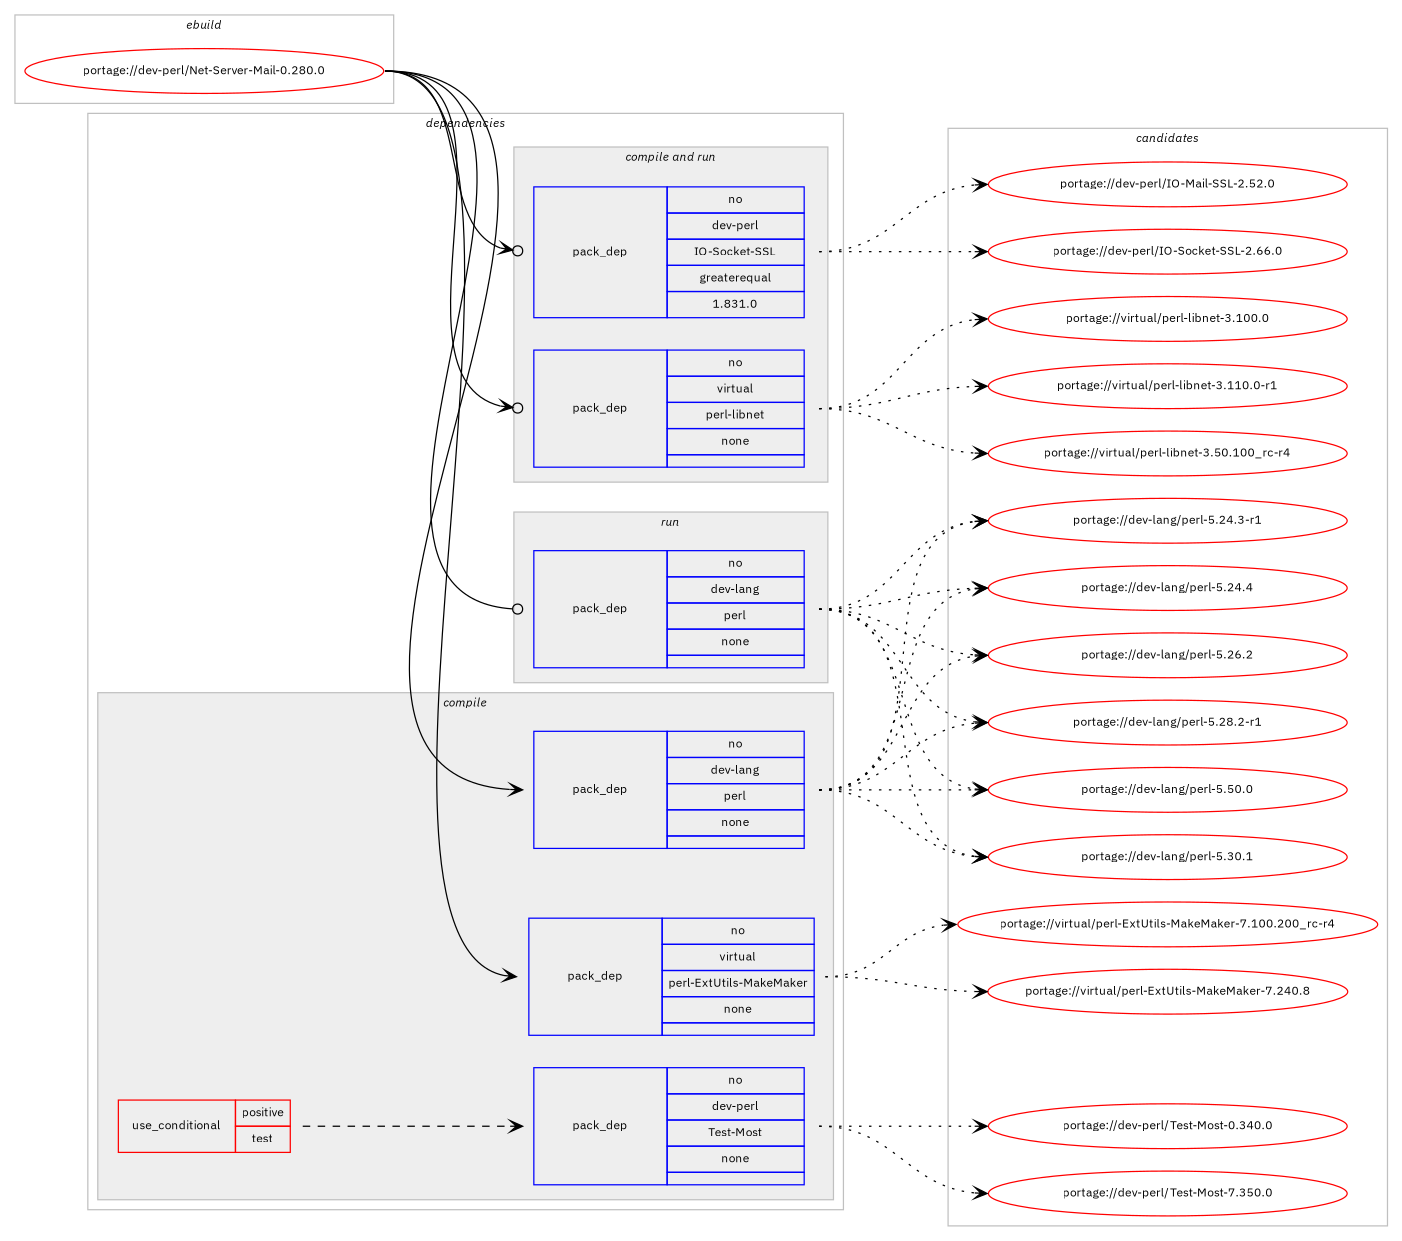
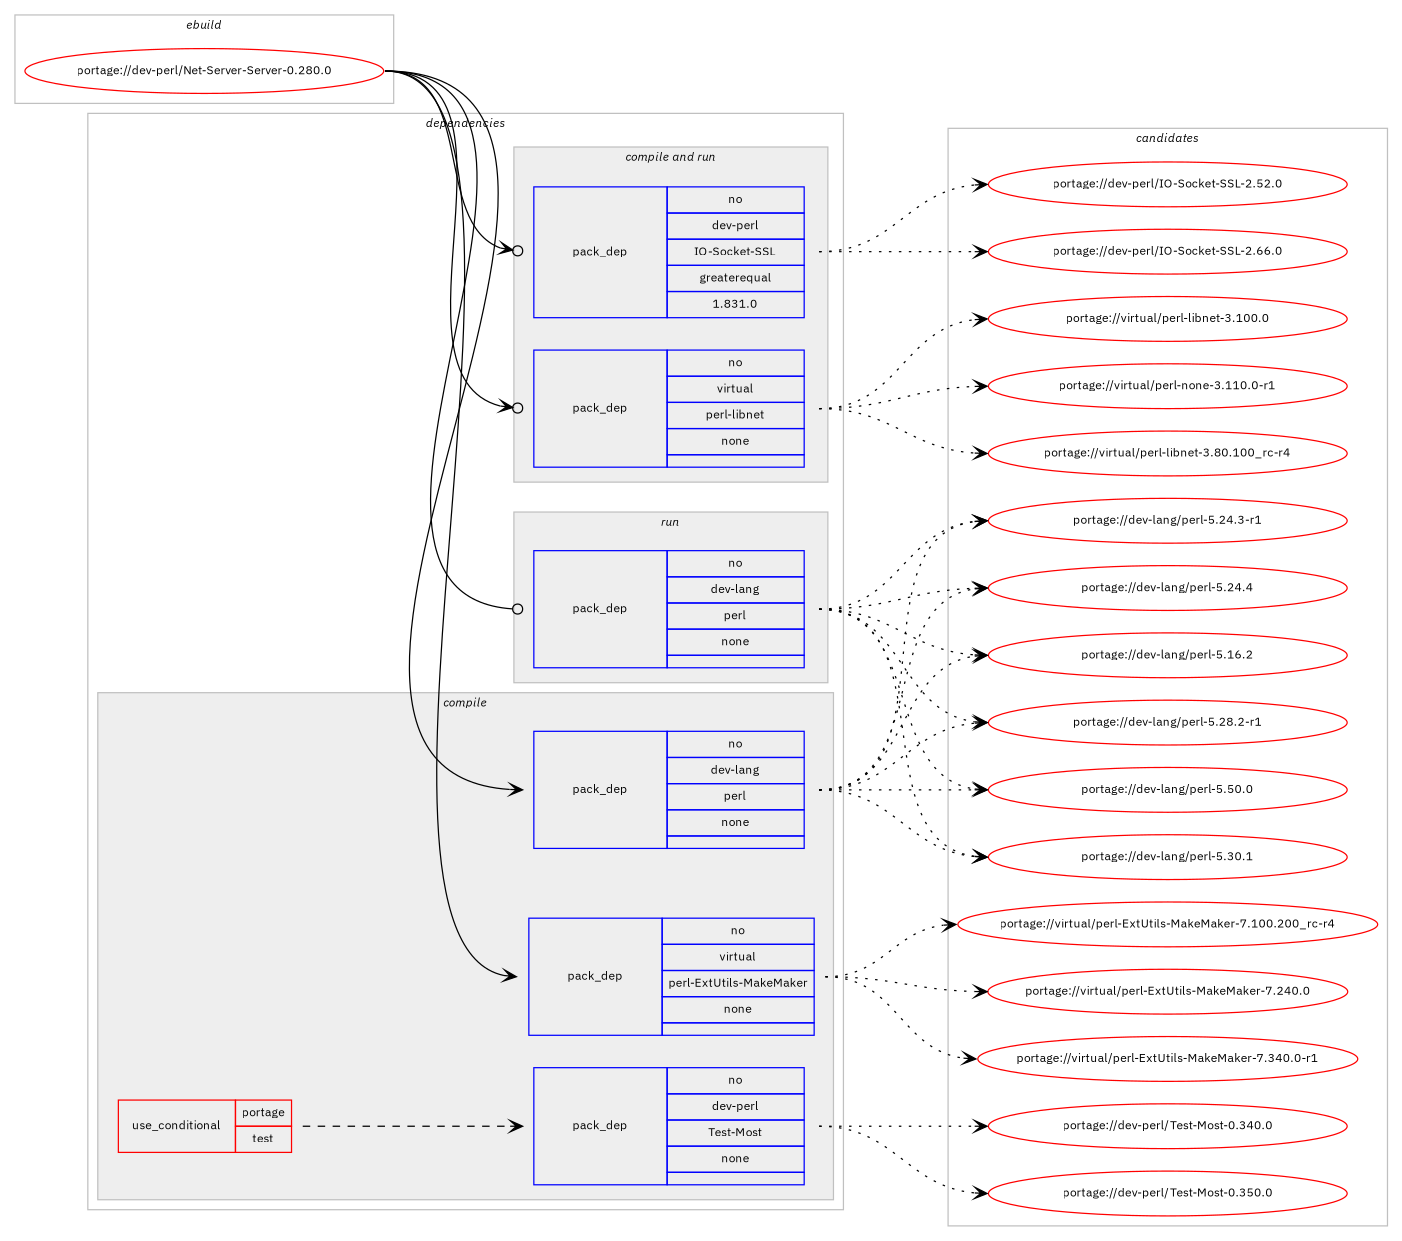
  digraph {
    compound=true
    concentrate=true
    fontname="IBM Plex Sans"
    fontsize=10
    newrank=true
    rankdir=LR
    ranksep=1.5
    node [color=red fontname="IBM Plex Sans" fontsize=10]
    edge [arrowhead=vee fontname="IBM Plex Sans" headport=w style=dotted tailport=e weight=100]
-   n1 [label="portage://dev-perl/Net-Server-Mail-0.280.0" width=4]
+   n1 [label="portage://dev-perl/Net-Server-Server-0.280.0" width=4]
    n2 [color=blue label=<<TABLE BORDER="0" CELLBORDER="1" CELLSPACING="0" CELLPADDING="4" WIDTH="220"><TR><TD ROWSPAN="6" CELLPADDING="30">pack_dep</TD></TR><TR><TD WIDTH="110">no</TD></TR><TR><TD>dev-perl</TD></TR><TR><TD>Test-Most</TD></TR><TR><TD>none</TD></TR><TR><TD></TD></TR></TABLE>> shape=none]
-   n3 [label=<<TABLE BORDER="0" CELLBORDER="1" CELLSPACING="0" CELLPADDING="4"><TR><TD ROWSPAN="3" CELLPADDING="10">use_conditional</TD></TR><TR><TD>positive</TD></TR><TR><TD>test</TD></TR></TABLE>> shape=none]
+   n3 [label=<<TABLE BORDER="0" CELLBORDER="1" CELLSPACING="0" CELLPADDING="4"><TR><TD ROWSPAN="3" CELLPADDING="10">use_conditional</TD></TR><TR><TD>portage</TD></TR><TR><TD>test</TD></TR></TABLE>> shape=none]
    n4 [color=blue label=<<TABLE BORDER="0" CELLBORDER="1" CELLSPACING="0" CELLPADDING="4" WIDTH="220"><TR><TD ROWSPAN="6" CELLPADDING="30">pack_dep</TD></TR><TR><TD WIDTH="110">no</TD></TR><TR><TD>dev-lang</TD></TR><TR><TD>perl</TD></TR><TR><TD>none</TD></TR><TR><TD></TD></TR></TABLE>> shape=none]
    n5 [color=blue label=<<TABLE BORDER="0" CELLBORDER="1" CELLSPACING="0" CELLPADDING="4" WIDTH="220"><TR><TD ROWSPAN="6" CELLPADDING="30">pack_dep</TD></TR><TR><TD WIDTH="110">no</TD></TR><TR><TD>virtual</TD></TR><TR><TD>perl-ExtUtils-MakeMaker</TD></TR><TR><TD>none</TD></TR><TR><TD></TD></TR></TABLE>> shape=none]
    n6 [color=blue label=<<TABLE BORDER="0" CELLBORDER="1" CELLSPACING="0" CELLPADDING="4" WIDTH="220"><TR><TD ROWSPAN="6" CELLPADDING="30">pack_dep</TD></TR><TR><TD WIDTH="110">no</TD></TR><TR><TD>dev-perl</TD></TR><TR><TD>IO-Socket-SSL</TD></TR><TR><TD>greaterequal</TD></TR><TR><TD>1.831.0</TD></TR></TABLE>> shape=none]
    n7 [color=blue label=<<TABLE BORDER="0" CELLBORDER="1" CELLSPACING="0" CELLPADDING="4" WIDTH="220"><TR><TD ROWSPAN="6" CELLPADDING="30">pack_dep</TD></TR><TR><TD WIDTH="110">no</TD></TR><TR><TD>virtual</TD></TR><TR><TD>perl-libnet</TD></TR><TR><TD>none</TD></TR><TR><TD></TD></TR></TABLE>> shape=none]
    n8 [color=blue label=<<TABLE BORDER="0" CELLBORDER="1" CELLSPACING="0" CELLPADDING="4" WIDTH="220"><TR><TD ROWSPAN="6" CELLPADDING="30">pack_dep</TD></TR><TR><TD WIDTH="110">no</TD></TR><TR><TD>dev-lang</TD></TR><TR><TD>perl</TD></TR><TR><TD>none</TD></TR><TR><TD></TD></TR></TABLE>> shape=none]
    n9 [label="portage://dev-perl/Test-Most-0.340.0" width=4]
-   n10 [label="portage://dev-perl/Test-Most-7.350.0" width=4]
+   n10 [label="portage://dev-perl/Test-Most-0.350.0" width=4]
    n11 [label="portage://dev-lang/perl-5.24.3-r1" width=4]
    n12 [label="portage://dev-lang/perl-5.24.4" width=4]
-   n13 [label="portage://dev-lang/perl-5.26.2" width=4]
+   n13 [label="portage://dev-lang/perl-5.16.2" width=4]
    n14 [label="portage://dev-lang/perl-5.28.2-r1" width=4]
    n15 [label="portage://dev-lang/perl-5.50.0" width=4]
    n16 [label="portage://dev-lang/perl-5.30.1" width=4]
    n17 [label="portage://virtual/perl-ExtUtils-MakeMaker-7.100.200_rc-r4" width=4]
-   n18 [label="portage://virtual/perl-ExtUtils-MakeMaker-7.240.8" width=4]
-   n20 [label="portage://dev-perl/IO-Mail-SSL-2.52.0" width=4]
+   n18 [label="portage://virtual/perl-ExtUtils-MakeMaker-7.240.0" width=4]
+   n19 [label="portage://virtual/perl-ExtUtils-MakeMaker-7.340.0-r1" width=4]
+   n20 [label="portage://dev-perl/IO-Socket-SSL-2.52.0" width=4]
    n21 [label="portage://dev-perl/IO-Socket-SSL-2.66.0" width=4]
    n22 [label="portage://virtual/perl-libnet-3.100.0" width=4]
-   n23 [label="portage://virtual/perl-libnet-3.110.0-r1" width=4]
-   n24 [label="portage://virtual/perl-libnet-3.50.100_rc-r4" width=4]
+   n23 [label="portage://virtual/perl-none-3.110.0-r1" width=4]
+   n24 [label="portage://virtual/perl-libnet-3.80.100_rc-r4" width=4]
    subgraph cluster_1 {
      color=gray
      label=<<i>ebuild</i>>
      rank=same
      n1
    }
    subgraph cluster_2 {
      color=gray
      label=<<i>dependencies</i>>
      subgraph cluster_3 {
        color=gray
        fillcolor="#eeeeee"
        label=<<i>compile</i>>
        style=filled
        subgraph sub_4 {
          color=gray
          fillcolor="#eeeeee"
          label=<<i>compile</i>>
          style=filled
          n3
          subgraph sub_5 {
            color=gray
            fillcolor="#eeeeee"
            label=<<i>compile</i>>
            style=filled
            n2
          }
        }
        subgraph sub_6 {
          color=gray
          fillcolor="#eeeeee"
          label=<<i>compile</i>>
          style=filled
          n4
        }
        subgraph sub_7 {
          color=gray
          fillcolor="#eeeeee"
          label=<<i>compile</i>>
          style=filled
          n5
        }
      }
      subgraph cluster_8 {
        color=gray
        fillcolor="#eeeeee"
        label=<<i>compile and run</i>>
        style=filled
        subgraph sub_9 {
          color=gray
          fillcolor="#eeeeee"
          label=<<i>compile and run</i>>
          style=filled
          n6
        }
        subgraph sub_10 {
          color=gray
          fillcolor="#eeeeee"
          label=<<i>compile and run</i>>
          style=filled
          n7
        }
      }
      subgraph cluster_11 {
        color=gray
        fillcolor="#eeeeee"
        label=<<i>run</i>>
        style=filled
        subgraph sub_12 {
          color=gray
          fillcolor="#eeeeee"
          label=<<i>run</i>>
          style=filled
          n8
        }
      }
    }
    subgraph cluster_13 {
      color=gray
      label=<<i>candidates</i>>
      rank=same
      subgraph sub_14 {
        color=black
        label=<<i>candidates</i>>
        nodesep=1
        rank=same
        n9
        n10
      }
      subgraph sub_15 {
        color=black
        label=<<i>candidates</i>>
        nodesep=1
        rank=same
        n11
        n12
        n13
        n14
        n15
        n16
      }
      subgraph sub_16 {
        color=black
        label=<<i>candidates</i>>
        nodesep=1
        rank=same
        n17
        n18
+       n19
      }
      subgraph sub_17 {
        color=black
        label=<<i>candidates</i>>
        nodesep=1
        rank=same
        n20
        n21
      }
      subgraph sub_18 {
        color=black
        label=<<i>candidates</i>>
        nodesep=1
        rank=same
        n22
        n23
        n24
      }
      subgraph sub_19 {
        color=black
        label=<<i>candidates</i>>
        nodesep=1
        rank=same
        n11
        n12
        n13
        n14
        n15
        n16
      }
    }
    n1 -> n4 [style=solid weight=20]
    n1 -> n5 [style=solid weight=20]
    n1 -> n6 [arrowhead=odotvee style=solid weight=20]
    n1 -> n7 [arrowhead=odotvee style=solid weight=20]
    n1 -> n8 [arrowhead=odot style=solid weight=20]
    n2 -> n9
    n2 -> n10
    n3 -> n2 [style=dashed weight=20]
    n4 -> n11
    n4 -> n12
    n4 -> n13
    n4 -> n14
    n4 -> n15
    n4 -> n16
    n5 -> n17
    n5 -> n18
+   n5 -> n19
    n6 -> n20
    n6 -> n21
    n7 -> n22
    n7 -> n23
    n7 -> n24
    n8 -> n11
    n8 -> n12
    n8 -> n13
    n8 -> n14
    n8 -> n15
    n8 -> n16
  }
